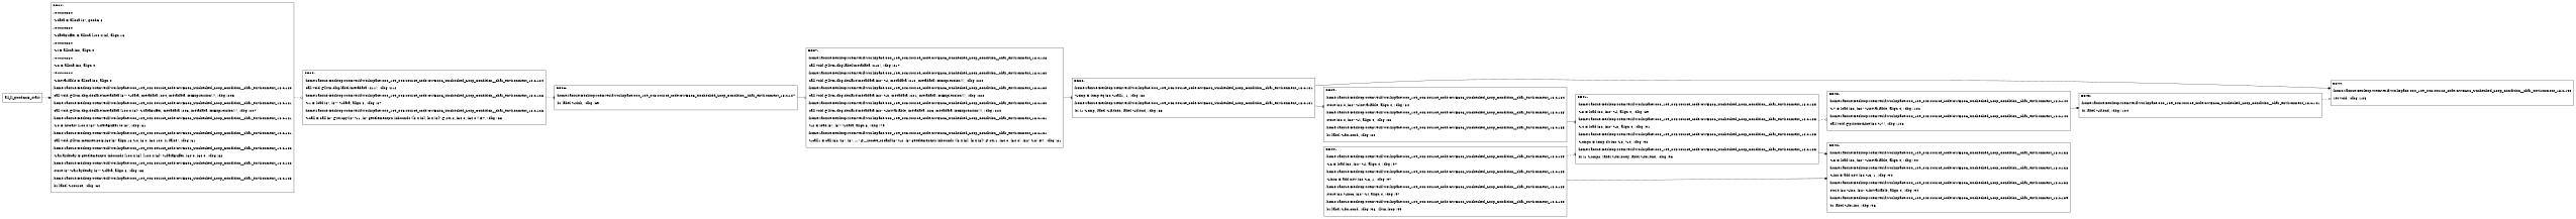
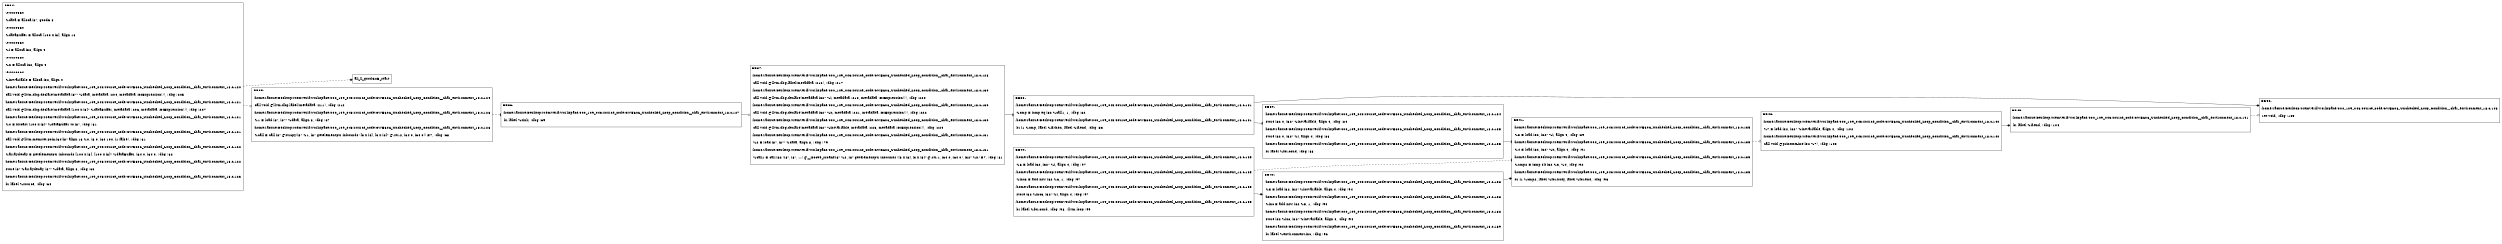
  digraph {
    rankdir=LR
    node [shape=record]
    edge [arrowhead=diamond style=solid]
    n1 [label="{all_ll_goodG2B_start}"]
    n2 [label="{BB34:\l\l/:94420864\l\n  %data = alloca i8*, goodG 8\l\n/:94420864\l\n  %dataBuffer = alloca [100 x i8], align 16\l\n/:94420864\l\n  %i = alloca i32, align 4\l\n/:94420864\l\n  %n = alloca i32, align 4\l\n/:94420864\l\n  %intVariable = alloca i32, align 4\l\n/home/raoxue/Desktop/MemVerif/workspace/000_109_043/source_code/CWE606_Unchecked_Loop_Condition__char_environment_18.c:120\l\n  call void @llvm.dbg.declare(metadata i8** %data, metadata !204, metadata !DIExpression()), !dbg !205\l\n/home/raoxue/Desktop/MemVerif/workspace/000_109_043/source_code/CWE606_Unchecked_Loop_Condition__char_environment_18.c:121\l\n  call void @llvm.dbg.declare(metadata [100 x i8]* %dataBuffer, metadata !206, metadata !DIExpression()), !dbg !207\l\n/home/raoxue/Desktop/MemVerif/workspace/000_109_043/source_code/CWE606_Unchecked_Loop_Condition__char_environment_18.c:121\l\n  %0 = bitcast [100 x i8]* %dataBuffer to i8*, !dbg !61\l\n/home/raoxue/Desktop/MemVerif/workspace/000_109_043/source_code/CWE606_Unchecked_Loop_Condition__char_environment_18.c:121\l\n  call void @llvm.memset.p0i8.i64(i8* align 16 %0, i8 0, i64 100, i1 false), !dbg !61\l\n/home/raoxue/Desktop/MemVerif/workspace/000_109_043/source_code/CWE606_Unchecked_Loop_Condition__char_environment_18.c:122\l\n  %arraydecay = getelementptr inbounds [100 x i8], [100 x i8]* %dataBuffer, i64 0, i64 0, !dbg !62\l\n/home/raoxue/Desktop/MemVerif/workspace/000_109_043/source_code/CWE606_Unchecked_Loop_Condition__char_environment_18.c:122\l\n  store i8* %arraydecay, i8** %data, align 8, !dbg !63\l\n/home/raoxue/Desktop/MemVerif/workspace/000_109_043/source_code/CWE606_Unchecked_Loop_Condition__char_environment_18.c:123\l\n  br label %source, !dbg !64\l\n}"]
    n3 [label="{BB35:\l\l/home/raoxue/Desktop/MemVerif/workspace/000_109_043/source_code/CWE606_Unchecked_Loop_Condition__char_environment_18.c:124\l\n  call void @llvm.dbg.label(metadata !211), !dbg !212\l\n/home/raoxue/Desktop/MemVerif/workspace/000_109_043/source_code/CWE606_Unchecked_Loop_Condition__char_environment_18.c:126\l\n  %1 = load i8*, i8** %data, align 8, !dbg !67\l\n/home/raoxue/Desktop/MemVerif/workspace/000_109_043/source_code/CWE606_Unchecked_Loop_Condition__char_environment_18.c:126\l\n  %call = call i8* @strcpy(i8* %1, i8* getelementptr inbounds ([3 x i8], [3 x i8]* @.str.2, i64 0, i64 0)) #7, !dbg !68\l\n}"]
    n4 [label="{BB36:\l\l/home/raoxue/Desktop/MemVerif/workspace/000_109_043/source_code/CWE606_Unchecked_Loop_Condition__char_environment_18.c:127\l\n  br label %sink, !dbg !69\l\n}"]
    n5 [label="{BB37:\l\l/home/raoxue/Desktop/MemVerif/workspace/000_109_043/source_code/CWE606_Unchecked_Loop_Condition__char_environment_18.c:128\l\n  call void @llvm.dbg.label(metadata !216), !dbg !217\l\n/home/raoxue/Desktop/MemVerif/workspace/000_109_043/source_code/CWE606_Unchecked_Loop_Condition__char_environment_18.c:130\l\n  call void @llvm.dbg.declare(metadata i32* %i, metadata !218, metadata !DIExpression()), !dbg !220\l\n/home/raoxue/Desktop/MemVerif/workspace/000_109_043/source_code/CWE606_Unchecked_Loop_Condition__char_environment_18.c:130\l\n  call void @llvm.dbg.declare(metadata i32* %n, metadata !221, metadata !DIExpression()), !dbg !222\l\n/home/raoxue/Desktop/MemVerif/workspace/000_109_043/source_code/CWE606_Unchecked_Loop_Condition__char_environment_18.c:130\l\n  call void @llvm.dbg.declare(metadata i32* %intVariable, metadata !223, metadata !DIExpression()), !dbg !224\l\n/home/raoxue/Desktop/MemVerif/workspace/000_109_043/source_code/CWE606_Unchecked_Loop_Condition__char_environment_18.c:131\l\n  %2 = load i8*, i8** %data, align 8, !dbg !79\l\n/home/raoxue/Desktop/MemVerif/workspace/000_109_043/source_code/CWE606_Unchecked_Loop_Condition__char_environment_18.c:131\l\n  %call1 = call i32 (i8*, i8*, ...) @__isoc99_sscanf(i8* %2, i8* getelementptr inbounds ([3 x i8], [3 x i8]* @.str.1, i64 0, i64 0), i32* %n) #7, !dbg !81\l\n}"]
    n6 [label="{BB38:\l\l/home/raoxue/Desktop/MemVerif/workspace/000_109_043/source_code/CWE606_Unchecked_Loop_Condition__char_environment_18.c:131\l\n  %cmp = icmp eq i32 %call1, 1, !dbg !82\l\n/home/raoxue/Desktop/MemVerif/workspace/000_109_043/source_code/CWE606_Unchecked_Loop_Condition__char_environment_18.c:131\l\n  br i1 %cmp, label %if.then, label %if.end, !dbg !83\l\n}"]
    n7 [label="{BB39:\l\l/home/raoxue/Desktop/MemVerif/workspace/000_109_043/source_code/CWE606_Unchecked_Loop_Condition__char_environment_18.c:134\l\n  store i32 0, i32* %intVariable, align 4, !dbg !84\l\n/home/raoxue/Desktop/MemVerif/workspace/000_109_043/source_code/CWE606_Unchecked_Loop_Condition__char_environment_18.c:135\l\n  store i32 0, i32* %i, align 4, !dbg !86\l\n/home/raoxue/Desktop/MemVerif/workspace/000_109_043/source_code/CWE606_Unchecked_Loop_Condition__char_environment_18.c:135\l\n  br label %for.cond, !dbg !88\l\n}"]
    n8 [label="{BB40:\l\l/home/raoxue/Desktop/MemVerif/workspace/000_109_043/source_code/CWE606_Unchecked_Loop_Condition__char_environment_18.c:143\l\n  ret void, !dbg !105\l\n}"]
    n9 [label="{BB41:\l\l/home/raoxue/Desktop/MemVerif/workspace/000_109_043/source_code/CWE606_Unchecked_Loop_Condition__char_environment_18.c:135\l\n  %3 = load i32, i32* %i, align 4, !dbg !89\l\n/home/raoxue/Desktop/MemVerif/workspace/000_109_043/source_code/CWE606_Unchecked_Loop_Condition__char_environment_18.c:135\l\n  %4 = load i32, i32* %n, align 4, !dbg !91\l\n/home/raoxue/Desktop/MemVerif/workspace/000_109_043/source_code/CWE606_Unchecked_Loop_Condition__char_environment_18.c:135\l\n  %cmp2 = icmp slt i32 %3, %4, !dbg !92\l\n/home/raoxue/Desktop/MemVerif/workspace/000_109_043/source_code/CWE606_Unchecked_Loop_Condition__char_environment_18.c:135\l\n  br i1 %cmp2, label %for.body, label %for.end, !dbg !93\l\n}"]
-   n10 [label="{BB42:\l\l/home/raoxue/Desktop/MemVerif/workspace/000_109_043/source_code/CWE606_Unchecked_Loop_Condition__char_environment_18.c:138\l\n  %5 = load i32, i32* %intVariable, align 4, !dbg !94\l\n/home/raoxue/Desktop/MemVerif/workspace/000_109_043/source_code/CWE606_Unchecked_Loop_Condition__char_environment_18.c:138\l\n  %inc = add nsw i32 %5, 1, !dbg !94\l\n/home/raoxue/Desktop/MemVerif/workspace/000_109_043/source_code/CWE606_Unchecked_Loop_Condition__char_environment_18.c:138\l\n  store i32 %inc, i32* %intVariable, align 4, !dbg !94\l\n/home/raoxue/Desktop/MemVerif/workspace/000_109_043/source_code/CWE606_Unchecked_Loop_Condition__char_environment_18.c:139\l\n  br label %for.inc, !dbg !96\l\n}"]
+   n10 [label="{BB42:\l\l/home/raoxue/Desktop/MemVerif/workspace/000_109_043/source_code/CWE606_Unchecked_Loop_Condition__char_environment_18.c:138\l\n  %5 = load i32, i32* %intVariable, align 4, !dbg !94\l\n/home/raoxue/Desktop/MemVerif/workspace/000_109_043/source_code/CWE606_Unchecked_Loop_Condition__char_environment_18.c:138\l\n  %inc = add nsw i32 %5, 1, !dbg !94\l\n/home/raoxue/Desktop/MemVerif/workspace/000_109_043/source_code/CWE606_Unchecked_Loop_Condition__char_environment_18.c:138\l\n  store i32 %inc, i32* %intVariable, align 4, !dbg !94\l\n/home/raoxue/Desktop/MemVerif/workspace/000_109_043/source_code/CWE606_Unchecked_Loop_Condition__char_environment_18.c:139\l\n  br label %environment.inc, !dbg !96\l\n}"]
    n11 [label="{BB43:\l\l/home/raoxue/Desktop/MemVerif/workspace/000_109_043/source_code/CWE606_Unchecked_Loop_Condition__char_environment_18.c:140\l\n  %7 = load i32, i32* %intVariable, align 4, !dbg !102\l\n/home/raoxue/Desktop/MemVerif/workspace/000_109_043/source_code/CWE606_Unchecked_Loop_Condition__char_environment_18.c:140\l\n  call void @printIntLine(i32 %7), !dbg !103\l\n}"]
    n12 [label="{BB45:\l\l/home/raoxue/Desktop/MemVerif/workspace/000_109_043/source_code/CWE606_Unchecked_Loop_Condition__char_environment_18.c:141\l\n  br label %if.end, !dbg !104\l\n}"]
    n13 [label="{BB44:\l\l/home/raoxue/Desktop/MemVerif/workspace/000_109_043/source_code/CWE606_Unchecked_Loop_Condition__char_environment_18.c:135\l\n  %6 = load i32, i32* %i, align 4, !dbg !97\l\n/home/raoxue/Desktop/MemVerif/workspace/000_109_043/source_code/CWE606_Unchecked_Loop_Condition__char_environment_18.c:135\l\n  %inc3 = add nsw i32 %6, 1, !dbg !97\l\n/home/raoxue/Desktop/MemVerif/workspace/000_109_043/source_code/CWE606_Unchecked_Loop_Condition__char_environment_18.c:135\l\n  store i32 %inc3, i32* %i, align 4, !dbg !97\l\n/home/raoxue/Desktop/MemVerif/workspace/000_109_043/source_code/CWE606_Unchecked_Loop_Condition__char_environment_18.c:135\l\n  br label %for.cond, !dbg !98, !llvm.loop !99\l\n}"]
-   n1 -> n2 [style=dashed]
+   n2 -> n1 [style=dashed]
    n2 -> n3 [arrowhead=odot style=dashed]
    n3 -> n4 [arrowhead=tee style=dashed]
    n4 -> n5 [arrowhead=odot]
    n5 -> n6 [arrowhead=tee]
    n6 -> n7 [arrowhead=tee]
    n6 -> n8
    n7 -> n9 [arrowhead=tee]
-   n9 -> n10
+   n10 -> n9
    n9 -> n11 [arrowhead=odot style=dashed]
    n11 -> n12
    n12 -> n8 [arrowhead=odot style=dashed]
    n13 -> n9 [arrowhead=tee style=dashed]
    n13 -> n10
  }
